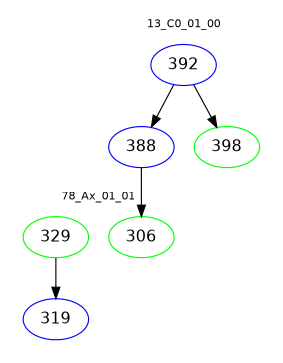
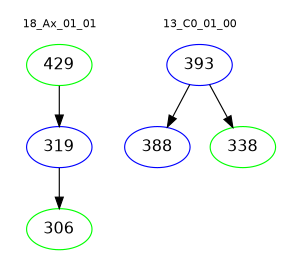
  digraph {
    fontname="DejaVu Sans"
    node [color=blue fontname="DejaVu Sans"]
    edge [color=black fontname="DejaVu Sans"]
    n1 [label=319]
    n2 [color=green label=306]
-   n3 [color=green label=329]
-   n4 [label=392]
+   n3 [color=green label=429]
+   n4 [label=393]
    n5 [label=388]
-   n6 [color=green label=398]
+   n6 [color=green label=338]
    subgraph cluster_1 {
      color=white
      fontsize=10
-     label="78_Ax_01_01"
+     label="18_Ax_01_01"
      n1
      n2
      n3
    }
    subgraph cluster_2 {
      color=white
      fontsize=10
      label="13_C0_01_00"
      n4
      n5
      n6
    }
-   n5 -> n2
+   n1 -> n2
    n3 -> n1
    n4 -> n5
    n4 -> n6
  }
